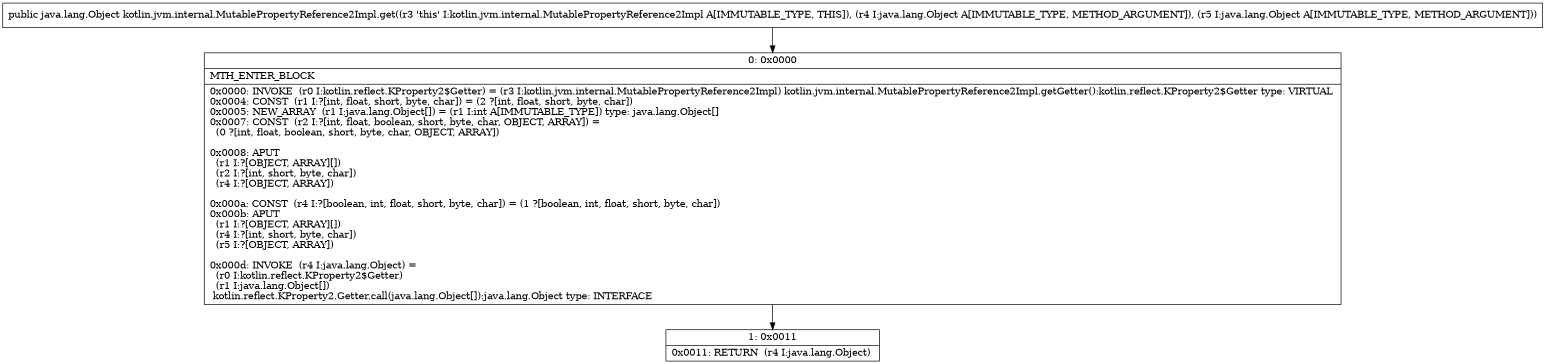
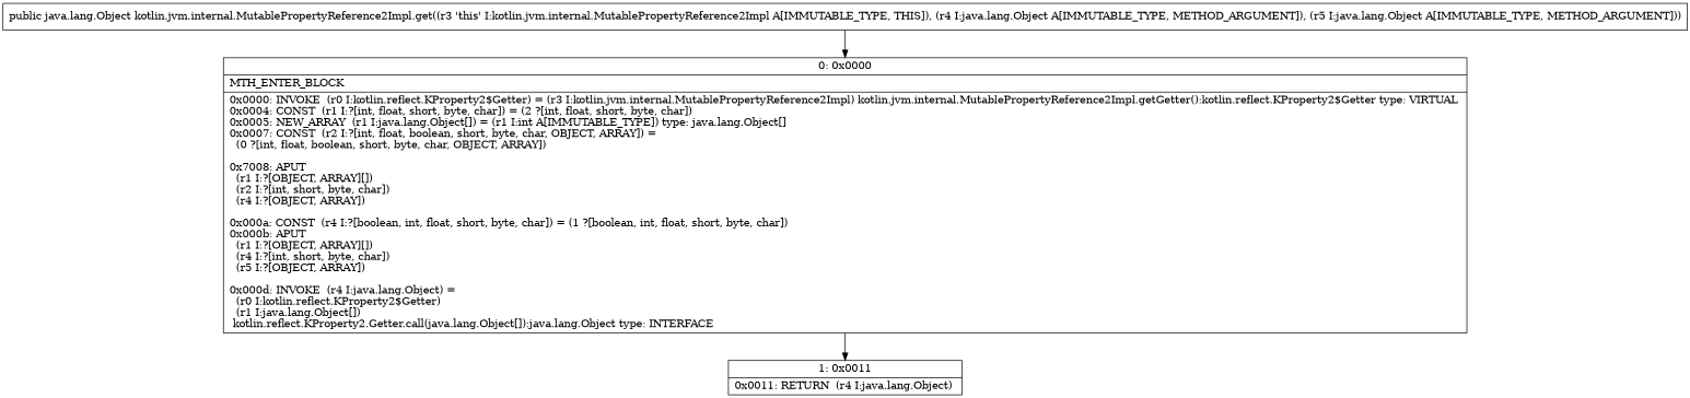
  digraph {
    node [shape=record]
-   n1 [label="{0\:\ 0x0000|MTH_ENTER_BLOCK\l|0x0000: INVOKE  (r0 I:kotlin.reflect.KProperty2$Getter) = (r3 I:kotlin.jvm.internal.MutablePropertyReference2Impl) kotlin.jvm.internal.MutablePropertyReference2Impl.getGetter():kotlin.reflect.KProperty2$Getter type: VIRTUAL \l0x0004: CONST  (r1 I:?[int, float, short, byte, char]) = (2 ?[int, float, short, byte, char]) \l0x0005: NEW_ARRAY  (r1 I:java.lang.Object[]) = (r1 I:int A[IMMUTABLE_TYPE]) type: java.lang.Object[] \l0x0007: CONST  (r2 I:?[int, float, boolean, short, byte, char, OBJECT, ARRAY]) = \l  (0 ?[int, float, boolean, short, byte, char, OBJECT, ARRAY])\l \l0x0008: APUT  \l  (r1 I:?[OBJECT, ARRAY][])\l  (r2 I:?[int, short, byte, char])\l  (r4 I:?[OBJECT, ARRAY])\l \l0x000a: CONST  (r4 I:?[boolean, int, float, short, byte, char]) = (1 ?[boolean, int, float, short, byte, char]) \l0x000b: APUT  \l  (r1 I:?[OBJECT, ARRAY][])\l  (r4 I:?[int, short, byte, char])\l  (r5 I:?[OBJECT, ARRAY])\l \l0x000d: INVOKE  (r4 I:java.lang.Object) = \l  (r0 I:kotlin.reflect.KProperty2$Getter)\l  (r1 I:java.lang.Object[])\l kotlin.reflect.KProperty2.Getter.call(java.lang.Object[]):java.lang.Object type: INTERFACE \l}"]
+   n1 [label="{0\:\ 0x0000|MTH_ENTER_BLOCK\l|0x0000: INVOKE  (r0 I:kotlin.reflect.KProperty2$Getter) = (r3 I:kotlin.jvm.internal.MutablePropertyReference2Impl) kotlin.jvm.internal.MutablePropertyReference2Impl.getGetter():kotlin.reflect.KProperty2$Getter type: VIRTUAL \l0x0004: CONST  (r1 I:?[int, float, short, byte, char]) = (2 ?[int, float, short, byte, char]) \l0x0005: NEW_ARRAY  (r1 I:java.lang.Object[]) = (r1 I:int A[IMMUTABLE_TYPE]) type: java.lang.Object[] \l0x0007: CONST  (r2 I:?[int, float, boolean, short, byte, char, OBJECT, ARRAY]) = \l  (0 ?[int, float, boolean, short, byte, char, OBJECT, ARRAY])\l \l0x7008: APUT  \l  (r1 I:?[OBJECT, ARRAY][])\l  (r2 I:?[int, short, byte, char])\l  (r4 I:?[OBJECT, ARRAY])\l \l0x000a: CONST  (r4 I:?[boolean, int, float, short, byte, char]) = (1 ?[boolean, int, float, short, byte, char]) \l0x000b: APUT  \l  (r1 I:?[OBJECT, ARRAY][])\l  (r4 I:?[int, short, byte, char])\l  (r5 I:?[OBJECT, ARRAY])\l \l0x000d: INVOKE  (r4 I:java.lang.Object) = \l  (r0 I:kotlin.reflect.KProperty2$Getter)\l  (r1 I:java.lang.Object[])\l kotlin.reflect.KProperty2.Getter.call(java.lang.Object[]):java.lang.Object type: INTERFACE \l}"]
    n2 [label="{1\:\ 0x0011|0x0011: RETURN  (r4 I:java.lang.Object) \l}"]
    n3 [label="{public java.lang.Object kotlin.jvm.internal.MutablePropertyReference2Impl.get((r3 'this' I:kotlin.jvm.internal.MutablePropertyReference2Impl A[IMMUTABLE_TYPE, THIS]), (r4 I:java.lang.Object A[IMMUTABLE_TYPE, METHOD_ARGUMENT]), (r5 I:java.lang.Object A[IMMUTABLE_TYPE, METHOD_ARGUMENT])) }"]
    n1 -> n2
    n3 -> n1
  }
